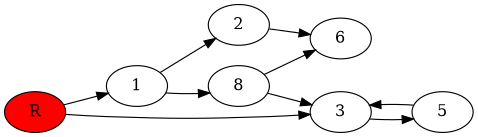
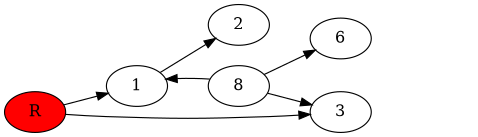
  digraph {
    rankdir=LR
    1
    2
    8
    6
    3
-   5
    R [fillcolor="#ff0000" style=filled]
    1 -> 2
-   1 -> 8
-   2 -> 6
+   8 -> 1
    8 -> 6
    8 -> 3
-   3 -> 5
-   5 -> 3
    R -> 1
    R -> 3
  }
